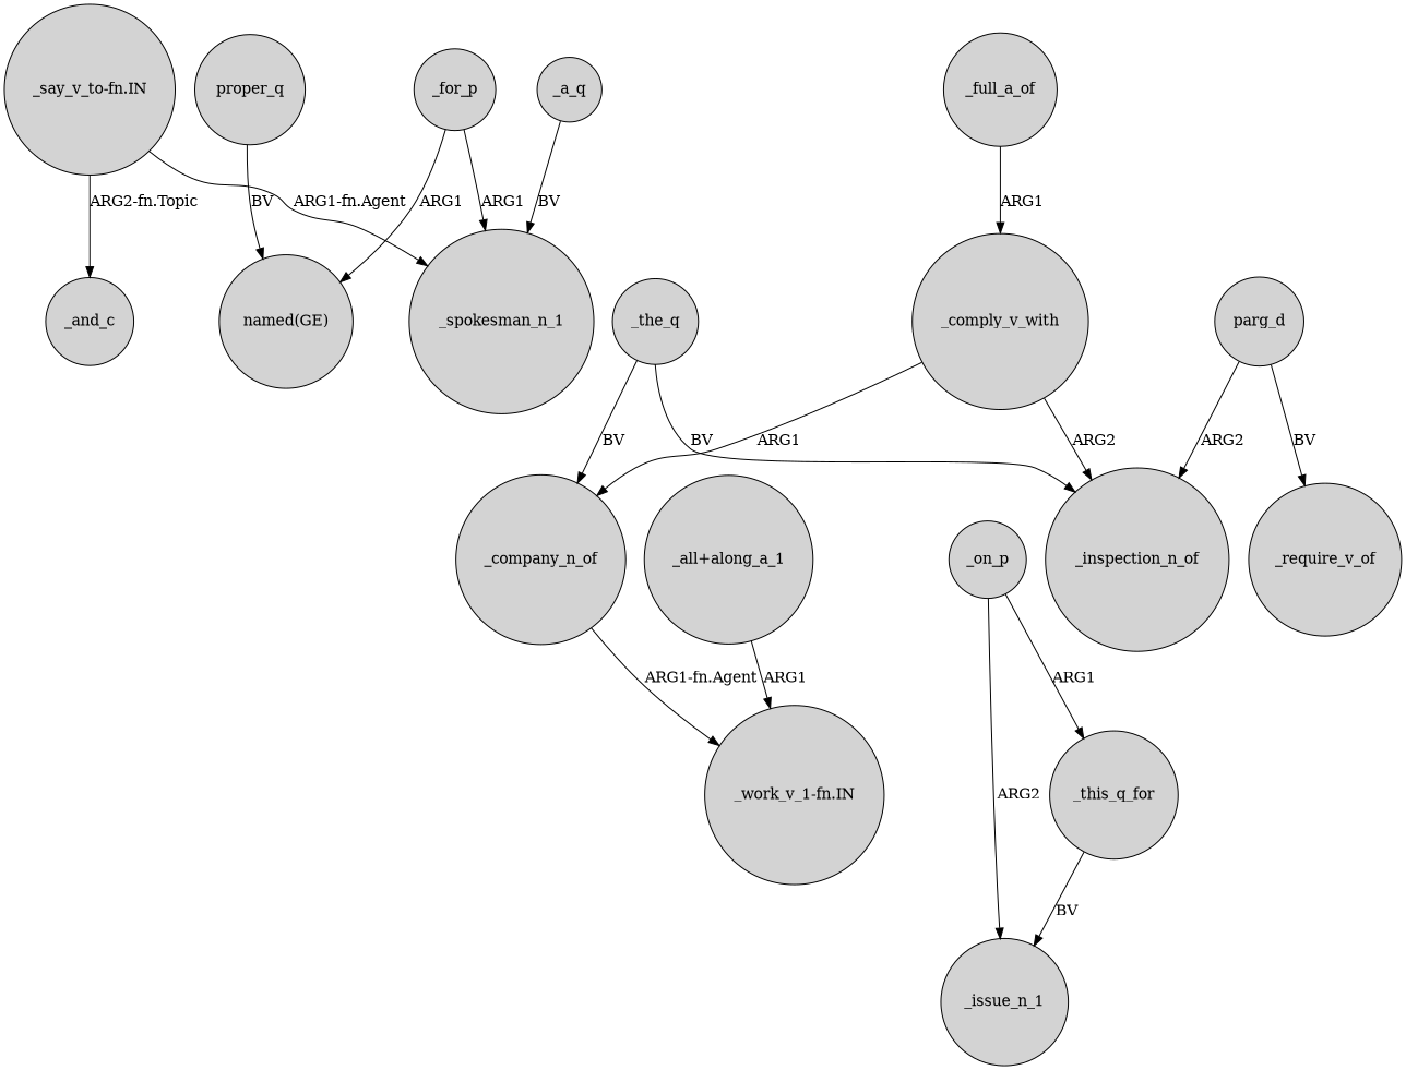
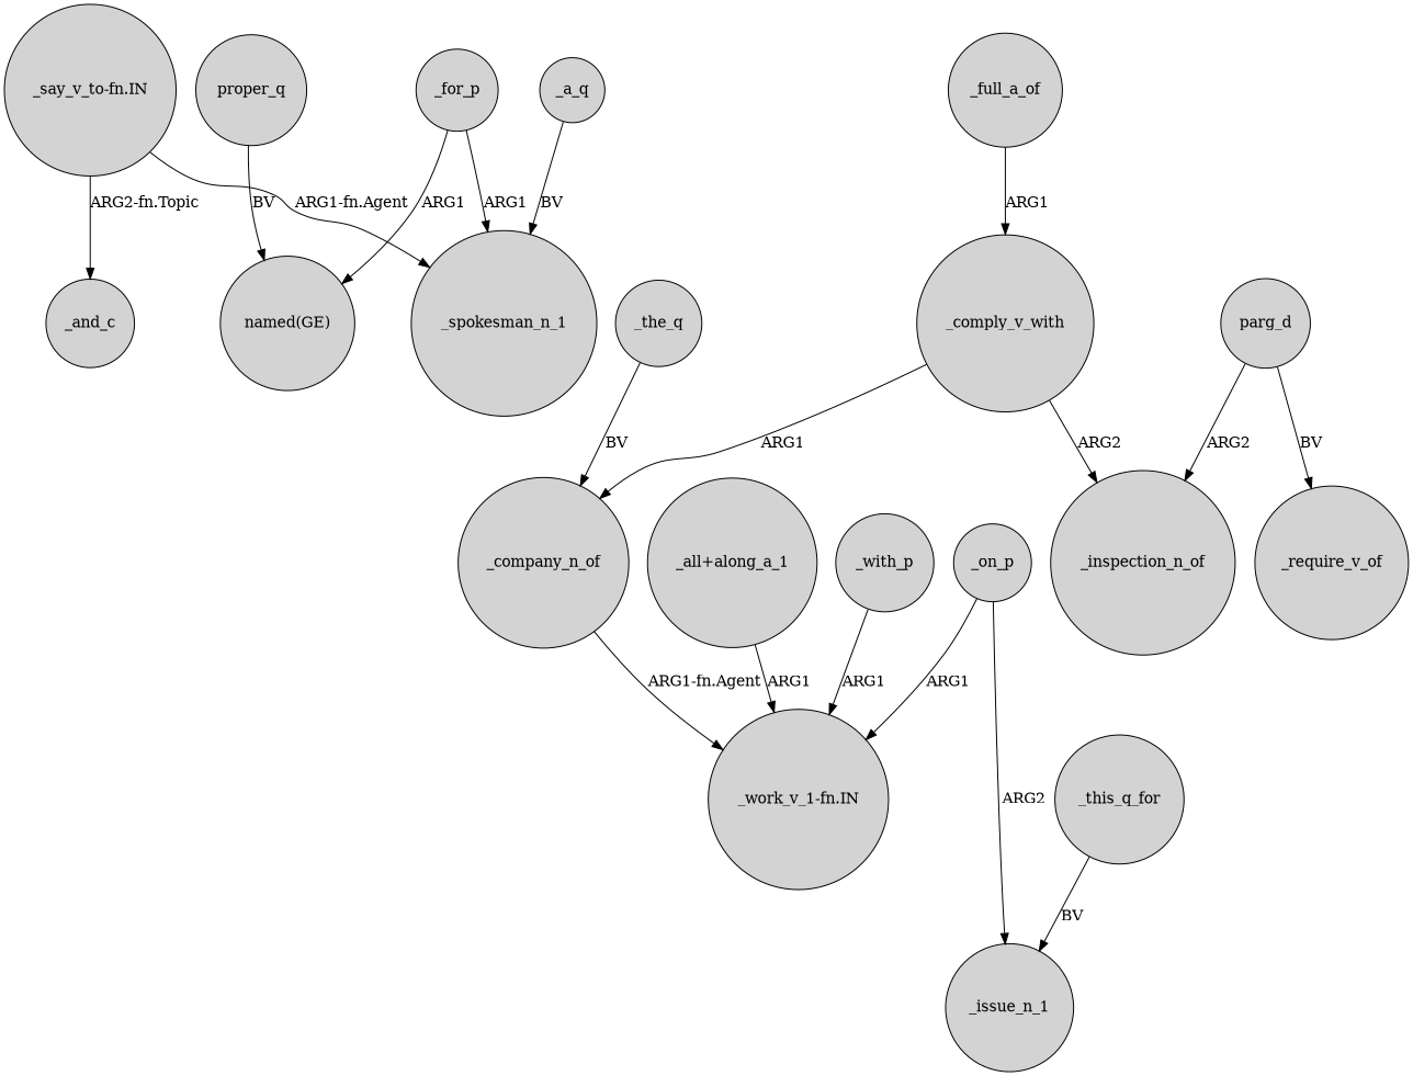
  digraph {
    node [shape=circle style=filled]
    _for_p
    _spokesman_n_1
    "named(GE)"
    _comply_v_with
    _company_n_of
    _inspection_n_of
    "_work_v_1-fn.IN"
    _the_q
    "_all+along_a_1"
    proper_q
    parg_d
    _require_v_of
+   _with_p
    "_say_v_to-fn.IN"
    _and_c
    _on_p
    _issue_n_1
    n18 [label=_this_q_for]
    _a_q
    _full_a_of
    _for_p -> _spokesman_n_1 [label=ARG1]
    _for_p -> "named(GE)" [label=ARG1]
    _comply_v_with -> _company_n_of [label=ARG1]
    _comply_v_with -> _inspection_n_of [label=ARG2]
    _company_n_of -> "_work_v_1-fn.IN" [label="ARG1-fn.Agent"]
    _the_q -> _company_n_of [label=BV]
-   _the_q -> _inspection_n_of [label=BV]
    "_all+along_a_1" -> "_work_v_1-fn.IN" [label=ARG1]
    proper_q -> "named(GE)" [label=BV]
    parg_d -> _inspection_n_of [label=ARG2]
    parg_d -> _require_v_of [label=BV]
+   _with_p -> "_work_v_1-fn.IN" [label=ARG1]
    "_say_v_to-fn.IN" -> _spokesman_n_1 [label="ARG1-fn.Agent"]
    "_say_v_to-fn.IN" -> _and_c [label="ARG2-fn.Topic"]
-   _on_p -> n18 [label=ARG1]
+   _on_p -> "_work_v_1-fn.IN" [label=ARG1]
    _on_p -> _issue_n_1 [label=ARG2]
    n18 -> _issue_n_1 [label=BV]
    _a_q -> _spokesman_n_1 [label=BV]
    _full_a_of -> _comply_v_with [label=ARG1]
  }
